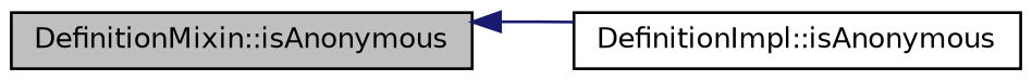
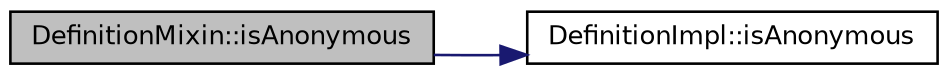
  digraph {
    rankdir=LR
    node [color=black fontname=Helvetica fontsize=10 shape=record style=filled]
    n1 [fillcolor=grey75 fontcolor=black height=0.2 label="DefinitionMixin::isAnonymous" width=0.4]
    n2 [fillcolor=white height=0.2 label="DefinitionImpl::isAnonymous" width=0.4]
-   n2 -> n1 [color=midnightblue fontname=Helvetica fontsize=10 labelfontname=Helvetica labelfontsize=10 style=solid]
+   n1 -> n2 [color=midnightblue fontname=Helvetica fontsize=10 labelfontname=Helvetica labelfontsize=10 style=solid]
  }
